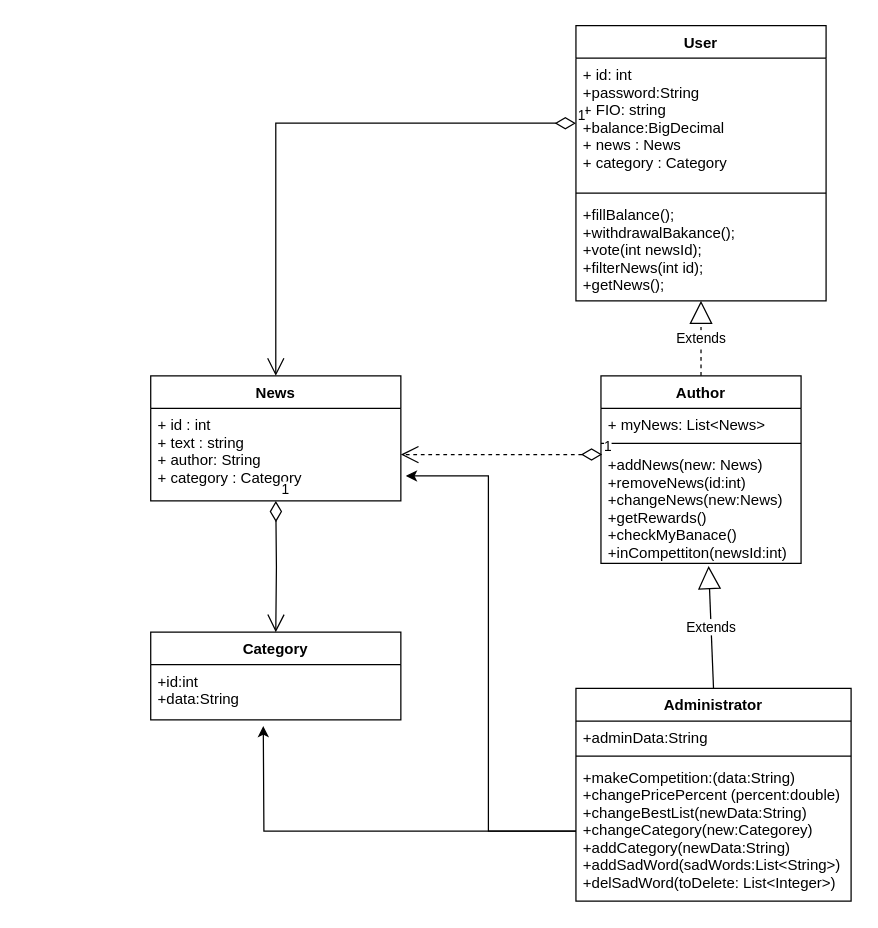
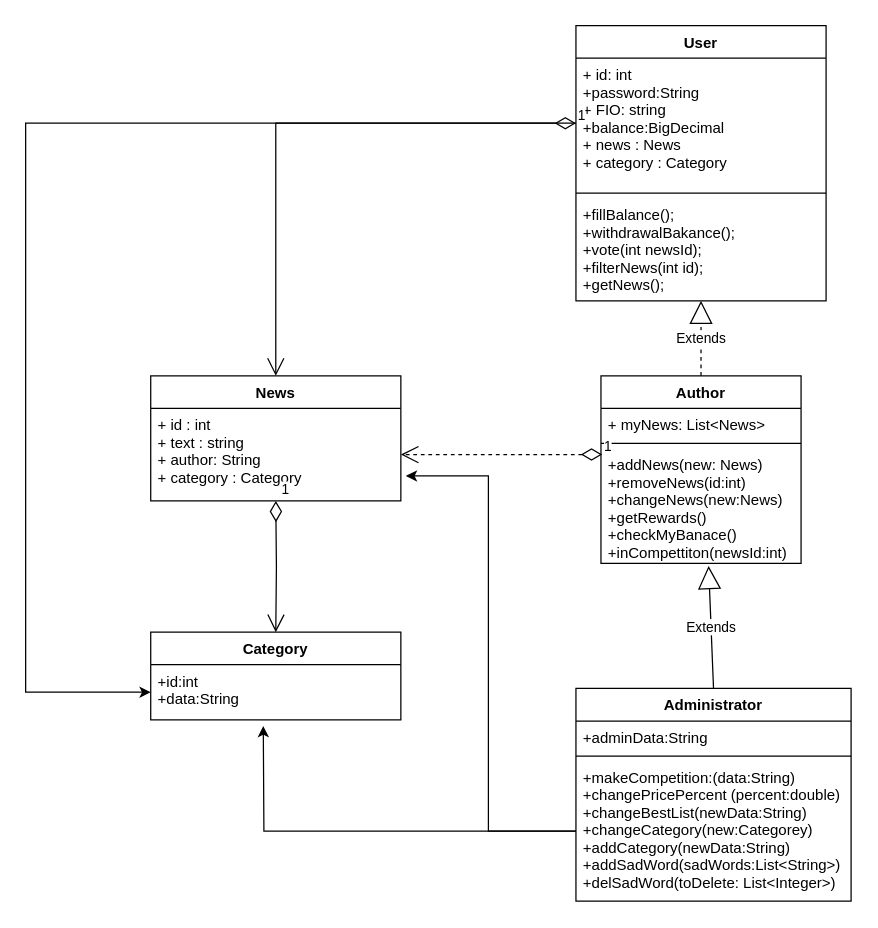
  <mxCell id="0" />
  <mxCell id="1" parent="0" />
  <mxCell id="2" value="User" style="swimlane;fontStyle=1;align=center;verticalAlign=top;childLayout=stackLayout;horizontal=1;startSize=26;horizontalStack=0;resizeParent=1;resizeParentMax=0;resizeLast=0;collapsible=1;marginBottom=0;" vertex="1" parent="1"><mxGeometry x="460" y="20" width="200" height="220" as="geometry" /></mxCell>
  <mxCell id="3" value="+ id: int&#10;+password:String&#10;+ FIO: string&#10;+balance:BigDecimal&#10;+ news : News&#10;+ category : Category&#10;" style="text;strokeColor=none;fillColor=none;align=left;verticalAlign=top;spacingLeft=4;spacingRight=4;overflow=hidden;rotatable=0;points=[[0,0.5],[1,0.5]];portConstraint=eastwest;" vertex="1" parent="2"><mxGeometry y="26" width="200" height="104" as="geometry" /></mxCell>
  <mxCell id="4" value="" style="line;strokeWidth=1;fillColor=none;align=left;verticalAlign=middle;spacingTop=-1;spacingLeft=3;spacingRight=3;rotatable=0;labelPosition=right;points=[];portConstraint=eastwest;" vertex="1" parent="2"><mxGeometry y="130" width="200" height="8" as="geometry" /></mxCell>
  <mxCell id="5" value="+fillBalance();&#10;+withdrawalBakance();&#10;+vote(int newsId);&#10;+filterNews(int id);&#10;+getNews();" style="text;strokeColor=none;fillColor=none;align=left;verticalAlign=top;spacingLeft=4;spacingRight=4;overflow=hidden;rotatable=0;points=[[0,0.5],[1,0.5]];portConstraint=eastwest;" vertex="1" parent="2"><mxGeometry y="138" width="200" height="82" as="geometry" /></mxCell>
  <mxCell id="6" value="Author" style="swimlane;fontStyle=1;align=center;verticalAlign=top;childLayout=stackLayout;horizontal=1;startSize=26;horizontalStack=0;resizeParent=1;resizeParentMax=0;resizeLast=0;collapsible=1;marginBottom=0;" vertex="1" parent="1"><mxGeometry x="480" y="300" width="160" height="150" as="geometry" /></mxCell>
  <mxCell id="7" value="+ myNews: List&lt;News&gt;" style="text;strokeColor=none;fillColor=none;align=left;verticalAlign=top;spacingLeft=4;spacingRight=4;overflow=hidden;rotatable=0;points=[[0,0.5],[1,0.5]];portConstraint=eastwest;" vertex="1" parent="6"><mxGeometry y="26" width="160" height="24" as="geometry" /></mxCell>
  <mxCell id="8" value="" style="line;strokeWidth=1;fillColor=none;align=left;verticalAlign=middle;spacingTop=-1;spacingLeft=3;spacingRight=3;rotatable=0;labelPosition=right;points=[];portConstraint=eastwest;" vertex="1" parent="6"><mxGeometry y="50" width="160" height="8" as="geometry" /></mxCell>
  <mxCell id="9" value="+addNews(new: News)&#10;+removeNews(id:int)&#10;+changeNews(new:News)&#10;+getRewards()&#10;+checkMyBanace()&#10;+inCompettiton(newsId:int)" style="text;strokeColor=none;fillColor=none;align=left;verticalAlign=top;spacingLeft=4;spacingRight=4;overflow=hidden;rotatable=0;points=[[0,0.5],[1,0.5]];portConstraint=eastwest;" vertex="1" parent="6"><mxGeometry y="58" width="160" height="92" as="geometry" /></mxCell>
  <mxCell id="10" value="Administrator" style="swimlane;fontStyle=1;align=center;verticalAlign=top;childLayout=stackLayout;horizontal=1;startSize=26;horizontalStack=0;resizeParent=1;resizeParentMax=0;resizeLast=0;collapsible=1;marginBottom=0;" vertex="1" parent="1"><mxGeometry x="460" y="550" width="220" height="170" as="geometry" /></mxCell>
  <mxCell id="11" value="+adminData:String" style="text;strokeColor=none;fillColor=none;align=left;verticalAlign=top;spacingLeft=4;spacingRight=4;overflow=hidden;rotatable=0;points=[[0,0.5],[1,0.5]];portConstraint=eastwest;" vertex="1" parent="10"><mxGeometry y="26" width="220" height="24" as="geometry" /></mxCell>
  <mxCell id="12" value="" style="line;strokeWidth=1;fillColor=none;align=left;verticalAlign=middle;spacingTop=-1;spacingLeft=3;spacingRight=3;rotatable=0;labelPosition=right;points=[];portConstraint=eastwest;" vertex="1" parent="10"><mxGeometry y="50" width="220" height="8" as="geometry" /></mxCell>
  <mxCell id="13" value="+makeCompetition:(data:String)&#10;+changePricePercent (percent:double)&#10;+changeBestList(newData:String)&#10;+changeCategory(new:Categorey)&#10;+addCategory(newData:String)&#10;+addSadWord(sadWords:List&lt;String&gt;)&#10;+delSadWord(toDelete: List&lt;Integer&gt;)&#10;" style="text;strokeColor=none;fillColor=none;align=left;verticalAlign=top;spacingLeft=4;spacingRight=4;overflow=hidden;rotatable=0;points=[[0,0.5],[1,0.5]];portConstraint=eastwest;" vertex="1" parent="10"><mxGeometry y="58" width="220" height="112" as="geometry" /></mxCell>
  <mxCell id="14" value="Extends" style="endArrow=block;endSize=16;endFill=0;html=1;rounded=0;exitX=0.5;exitY=0;exitDx=0;exitDy=0;dashed=1;" edge="1" parent="1" source="6" target="5"><mxGeometry width="160" relative="1" as="geometry"><mxPoint x="230" y="350" as="sourcePoint" /><mxPoint x="390" y="350" as="targetPoint" /></mxGeometry></mxCell>
  <mxCell id="15" value="Extends" style="endArrow=block;endSize=16;endFill=0;html=1;rounded=0;exitX=0.5;exitY=0;exitDx=0;exitDy=0;entryX=0.538;entryY=1.022;entryDx=0;entryDy=0;entryPerimeter=0;" edge="1" parent="1" source="10" target="9"><mxGeometry width="160" relative="1" as="geometry"><mxPoint x="220" y="391" as="sourcePoint" /><mxPoint x="600" y="500" as="targetPoint" /></mxGeometry></mxCell>
  <mxCell id="16" value="News&#10;" style="swimlane;fontStyle=1;align=center;verticalAlign=top;childLayout=stackLayout;horizontal=1;startSize=26;horizontalStack=0;resizeParent=1;resizeParentMax=0;resizeLast=0;collapsible=1;marginBottom=0;" vertex="1" parent="1"><mxGeometry x="120" y="300" width="200" height="100" as="geometry" /></mxCell>
  <mxCell id="17" value="+ id : int&#10;+ text : string&#10;+ author: String&#10;+ category : Category" style="text;strokeColor=none;fillColor=none;align=left;verticalAlign=top;spacingLeft=4;spacingRight=4;overflow=hidden;rotatable=0;points=[[0,0.5],[1,0.5]];portConstraint=eastwest;" vertex="1" parent="16"><mxGeometry y="26" width="200" height="74" as="geometry" /></mxCell>
  <mxCell id="18" value="Category" style="swimlane;fontStyle=1;align=center;verticalAlign=top;childLayout=stackLayout;horizontal=1;startSize=26;horizontalStack=0;resizeParent=1;resizeParentMax=0;resizeLast=0;collapsible=1;marginBottom=0;" vertex="1" parent="1"><mxGeometry x="120" y="505" width="200" height="70" as="geometry" /></mxCell>
  <mxCell id="19" value="+id:int&#10;+data:String" style="text;strokeColor=none;fillColor=none;align=left;verticalAlign=top;spacingLeft=4;spacingRight=4;overflow=hidden;rotatable=0;points=[[0,0.5],[1,0.5]];portConstraint=eastwest;" vertex="1" parent="18"><mxGeometry y="26" width="200" height="44" as="geometry" /></mxCell>
  <mxCell id="20" value="1" style="endArrow=open;html=1;endSize=12;startArrow=diamondThin;startSize=14;startFill=0;edgeStyle=orthogonalEdgeStyle;align=left;verticalAlign=bottom;rounded=0;entryX=0.5;entryY=0;entryDx=0;entryDy=0;" edge="1" parent="1" target="18"><mxGeometry x="-1" y="3" relative="1" as="geometry"><mxPoint x="220" y="400" as="sourcePoint" /><mxPoint x="340" y="470" as="targetPoint" /></mxGeometry></mxCell>
  <mxCell id="21" value="1" style="endArrow=open;html=1;endSize=12;startArrow=diamondThin;startSize=14;startFill=0;edgeStyle=orthogonalEdgeStyle;align=left;verticalAlign=bottom;rounded=0;exitX=0;exitY=0.5;exitDx=0;exitDy=0;entryX=0.5;entryY=0;entryDx=0;entryDy=0;" edge="1" parent="1" source="3" target="16"><mxGeometry x="-1" y="3" relative="1" as="geometry"><mxPoint x="320" y="150" as="sourcePoint" /><mxPoint x="240" y="250" as="targetPoint" /></mxGeometry></mxCell>
  <mxCell id="22" value="1" style="endArrow=open;html=1;endSize=12;startArrow=diamondThin;startSize=14;startFill=0;edgeStyle=orthogonalEdgeStyle;align=left;verticalAlign=bottom;rounded=0;exitX=0.006;exitY=0.054;exitDx=0;exitDy=0;exitPerimeter=0;entryX=1;entryY=0.5;entryDx=0;entryDy=0;dashed=1;" edge="1" parent="1" source="9" target="17"><mxGeometry x="-1" y="3" relative="1" as="geometry"><mxPoint x="310" y="440" as="sourcePoint" /><mxPoint x="380" y="500" as="targetPoint" /></mxGeometry></mxCell>
  <mxCell id="23" style="edgeStyle=orthogonalEdgeStyle;rounded=0;orthogonalLoop=1;jettySize=auto;html=1;exitX=0;exitY=0.5;exitDx=0;exitDy=0;entryX=1.02;entryY=0.73;entryDx=0;entryDy=0;entryPerimeter=0;" edge="1" parent="1" source="13" target="17"><mxGeometry relative="1" as="geometry" /></mxCell>
  <mxCell id="24" style="edgeStyle=orthogonalEdgeStyle;rounded=0;orthogonalLoop=1;jettySize=auto;html=1;" edge="1" parent="1" source="13"><mxGeometry relative="1" as="geometry"><mxPoint x="210" y="580" as="targetPoint" /></mxGeometry></mxCell>
+ <mxCell id="25" style="edgeStyle=orthogonalEdgeStyle;rounded=0;orthogonalLoop=1;jettySize=auto;html=1;entryX=0;entryY=0.5;entryDx=0;entryDy=0;" edge="1" parent="1" source="3" target="19"><mxGeometry relative="1" as="geometry"><Array as="points"><mxPoint x="20" y="98" /><mxPoint x="20" y="553" /></Array></mxGeometry></mxCell>
